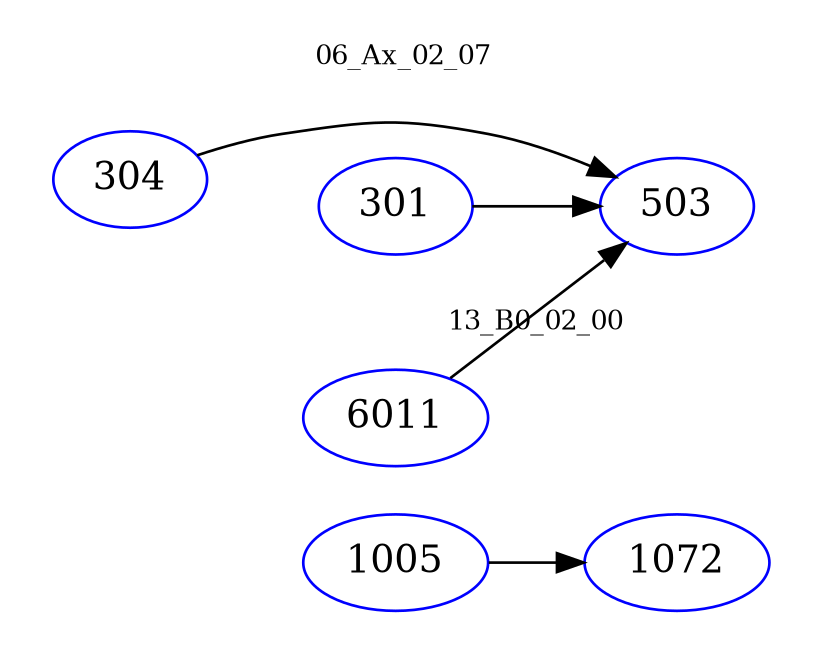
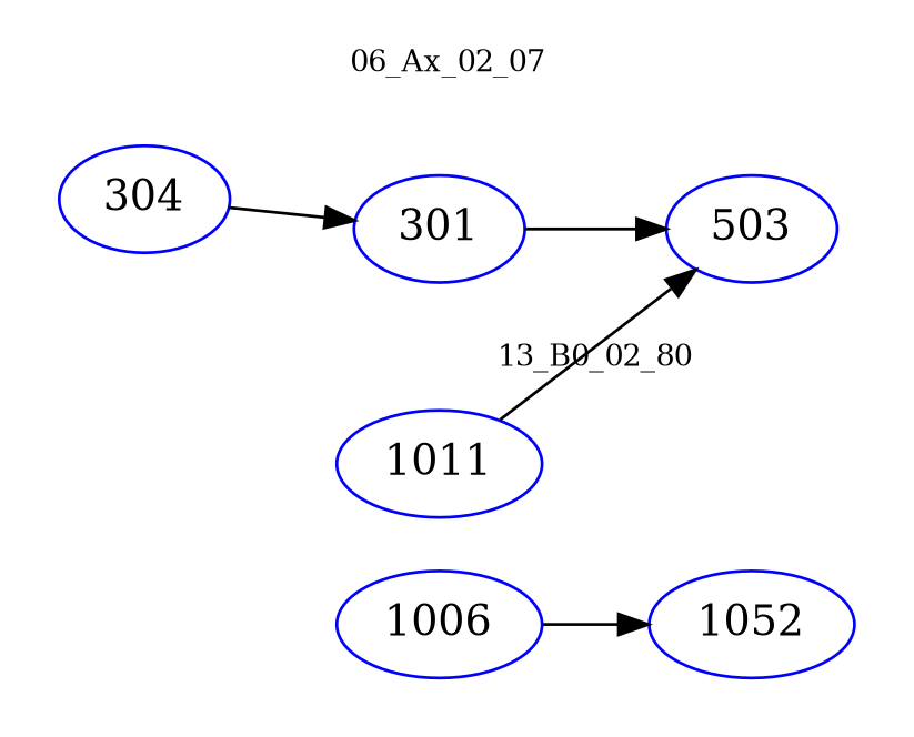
  digraph {
    rankdir=LR
    node [color=blue]
    edge [color=black]
    n1 [label=304]
    n2 [label=301]
    n3 [label=503]
-   n4 [label=6011]
-   n5 [label=1005]
-   n6 [label=1072]
+   n4 [label=1011]
+   n5 [label=1006]
+   n6 [label=1052]
    subgraph cluster_1 {
      color=white
      fontsize=10
      label="06_Ax_02_07"
      n1
      n2
      n3
    }
    subgraph cluster_2 {
      color=white
      fontsize=10
-     label="13_B0_02_00"
+     label="13_B0_02_80"
      n4
      n5
      n6
    }
-   n1 -> n3
+   n1 -> n2
    n2 -> n3
    n4 -> n3
    n5 -> n6
  }
